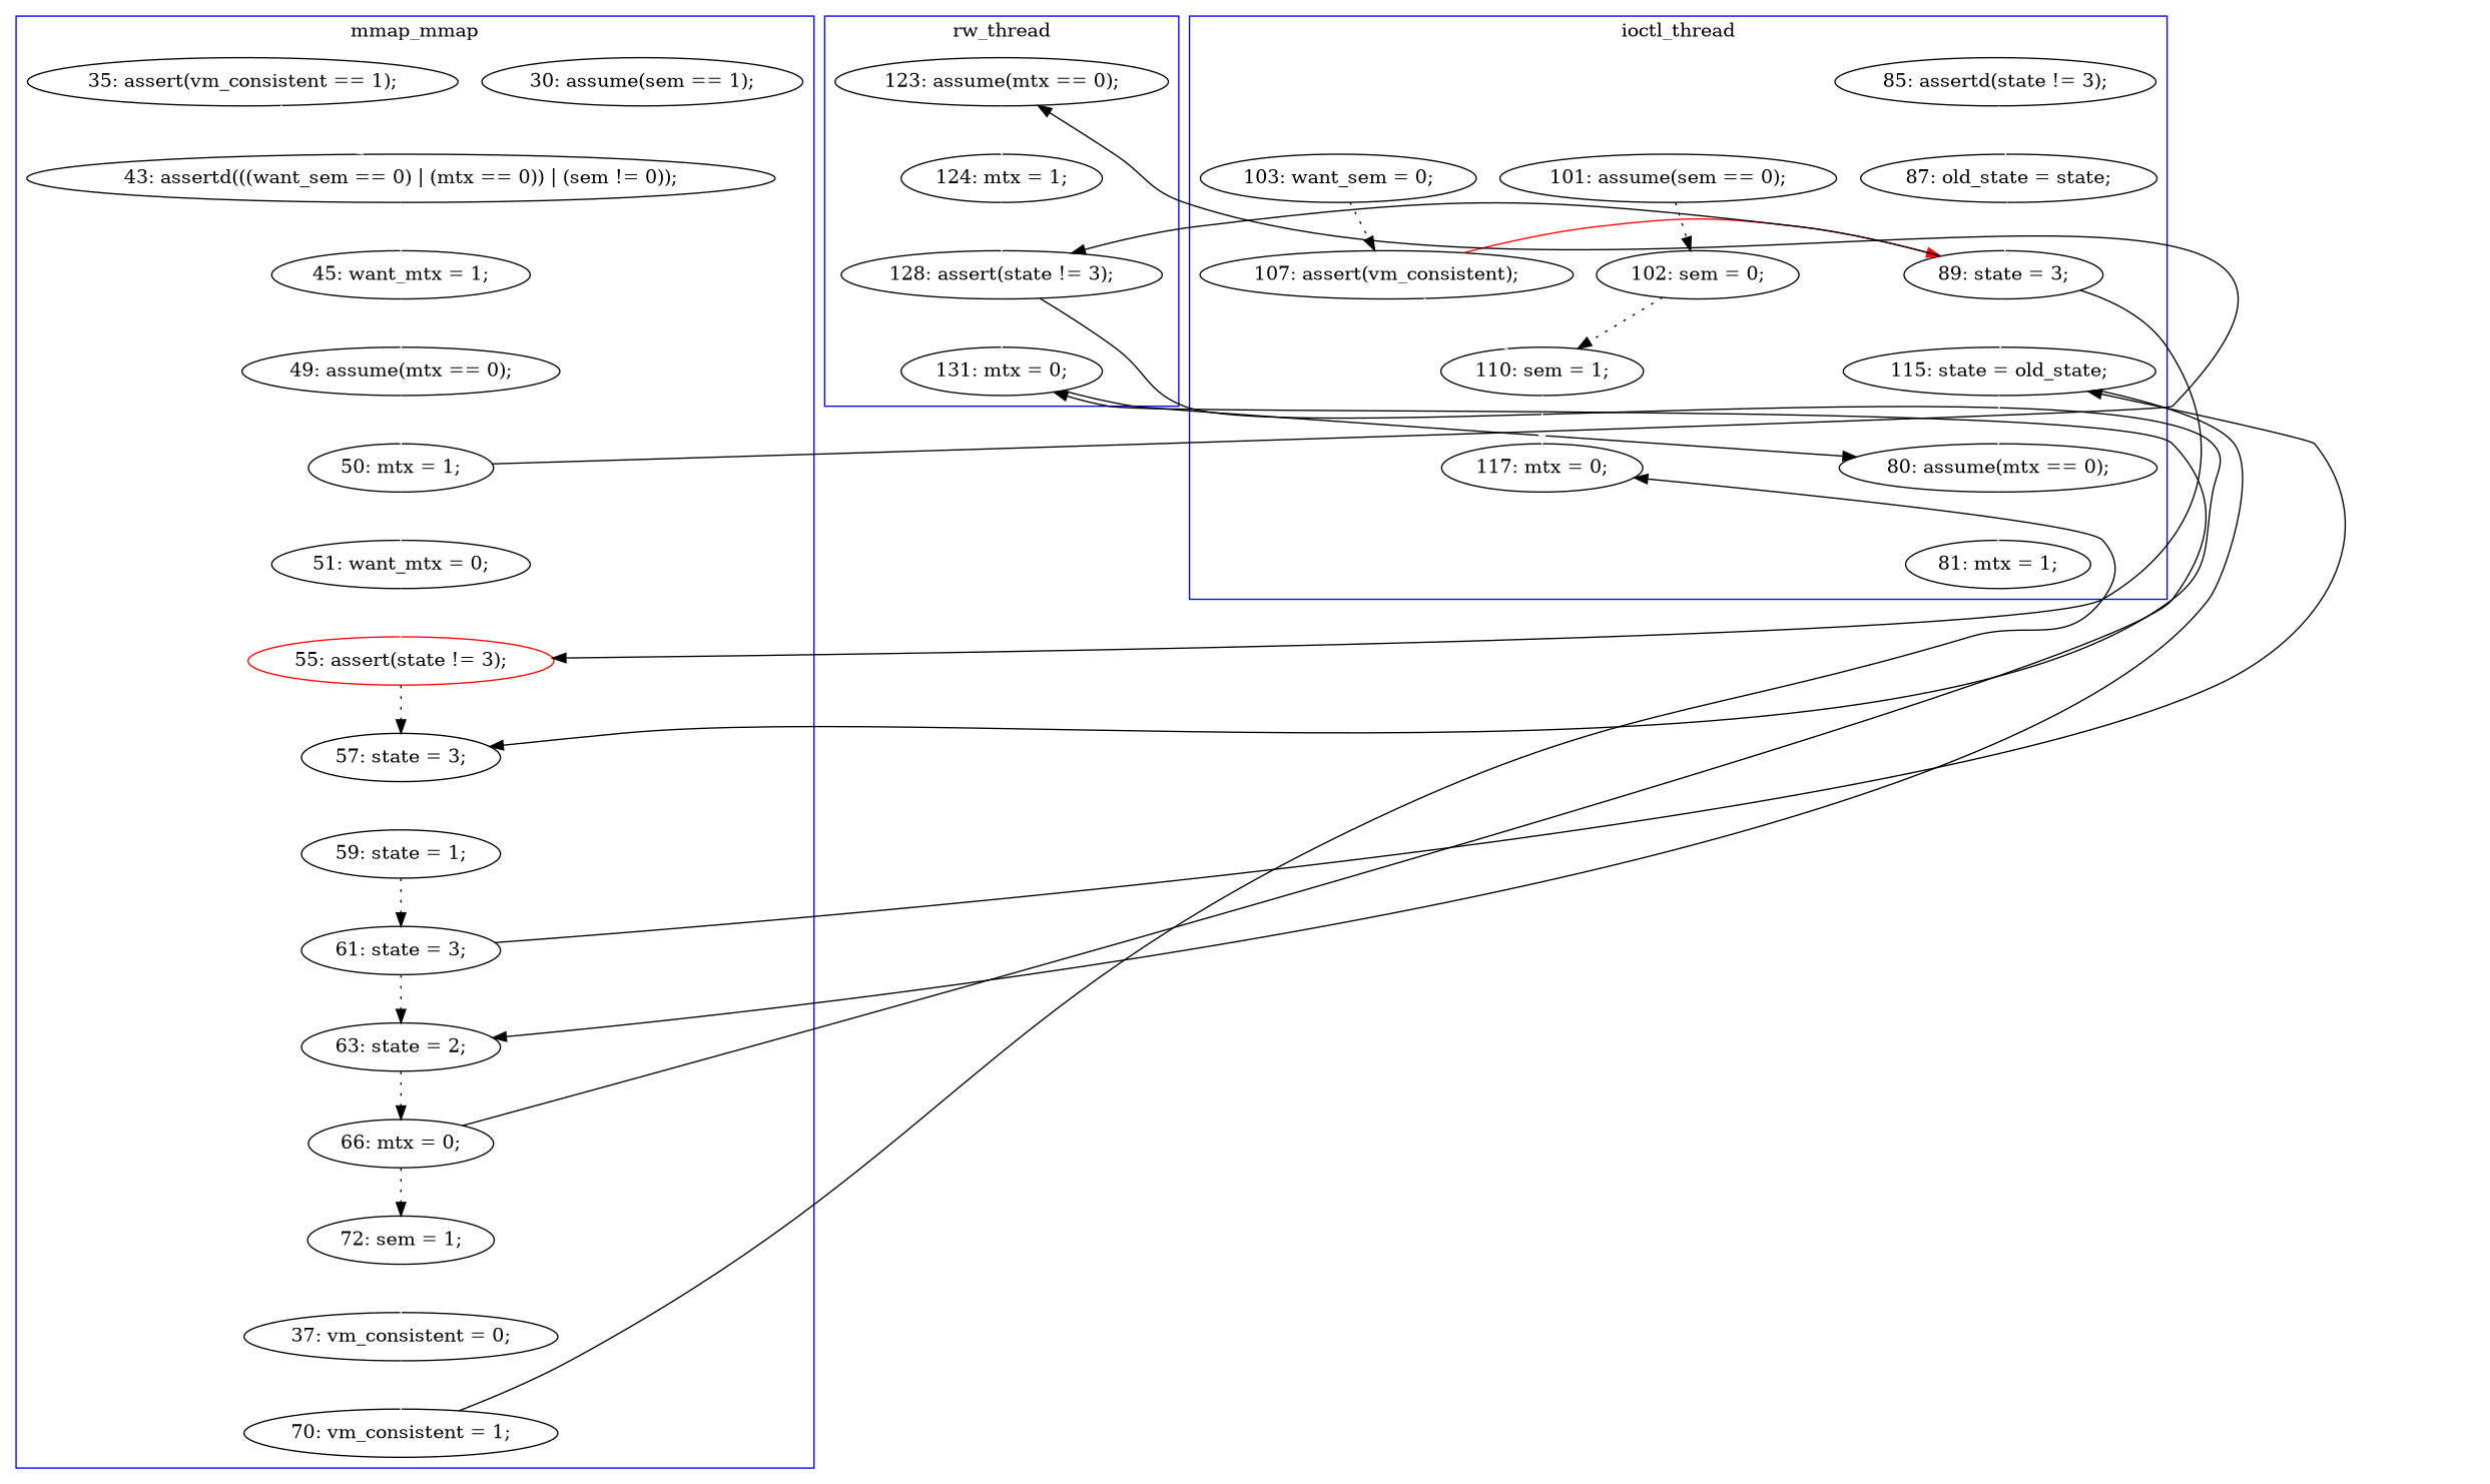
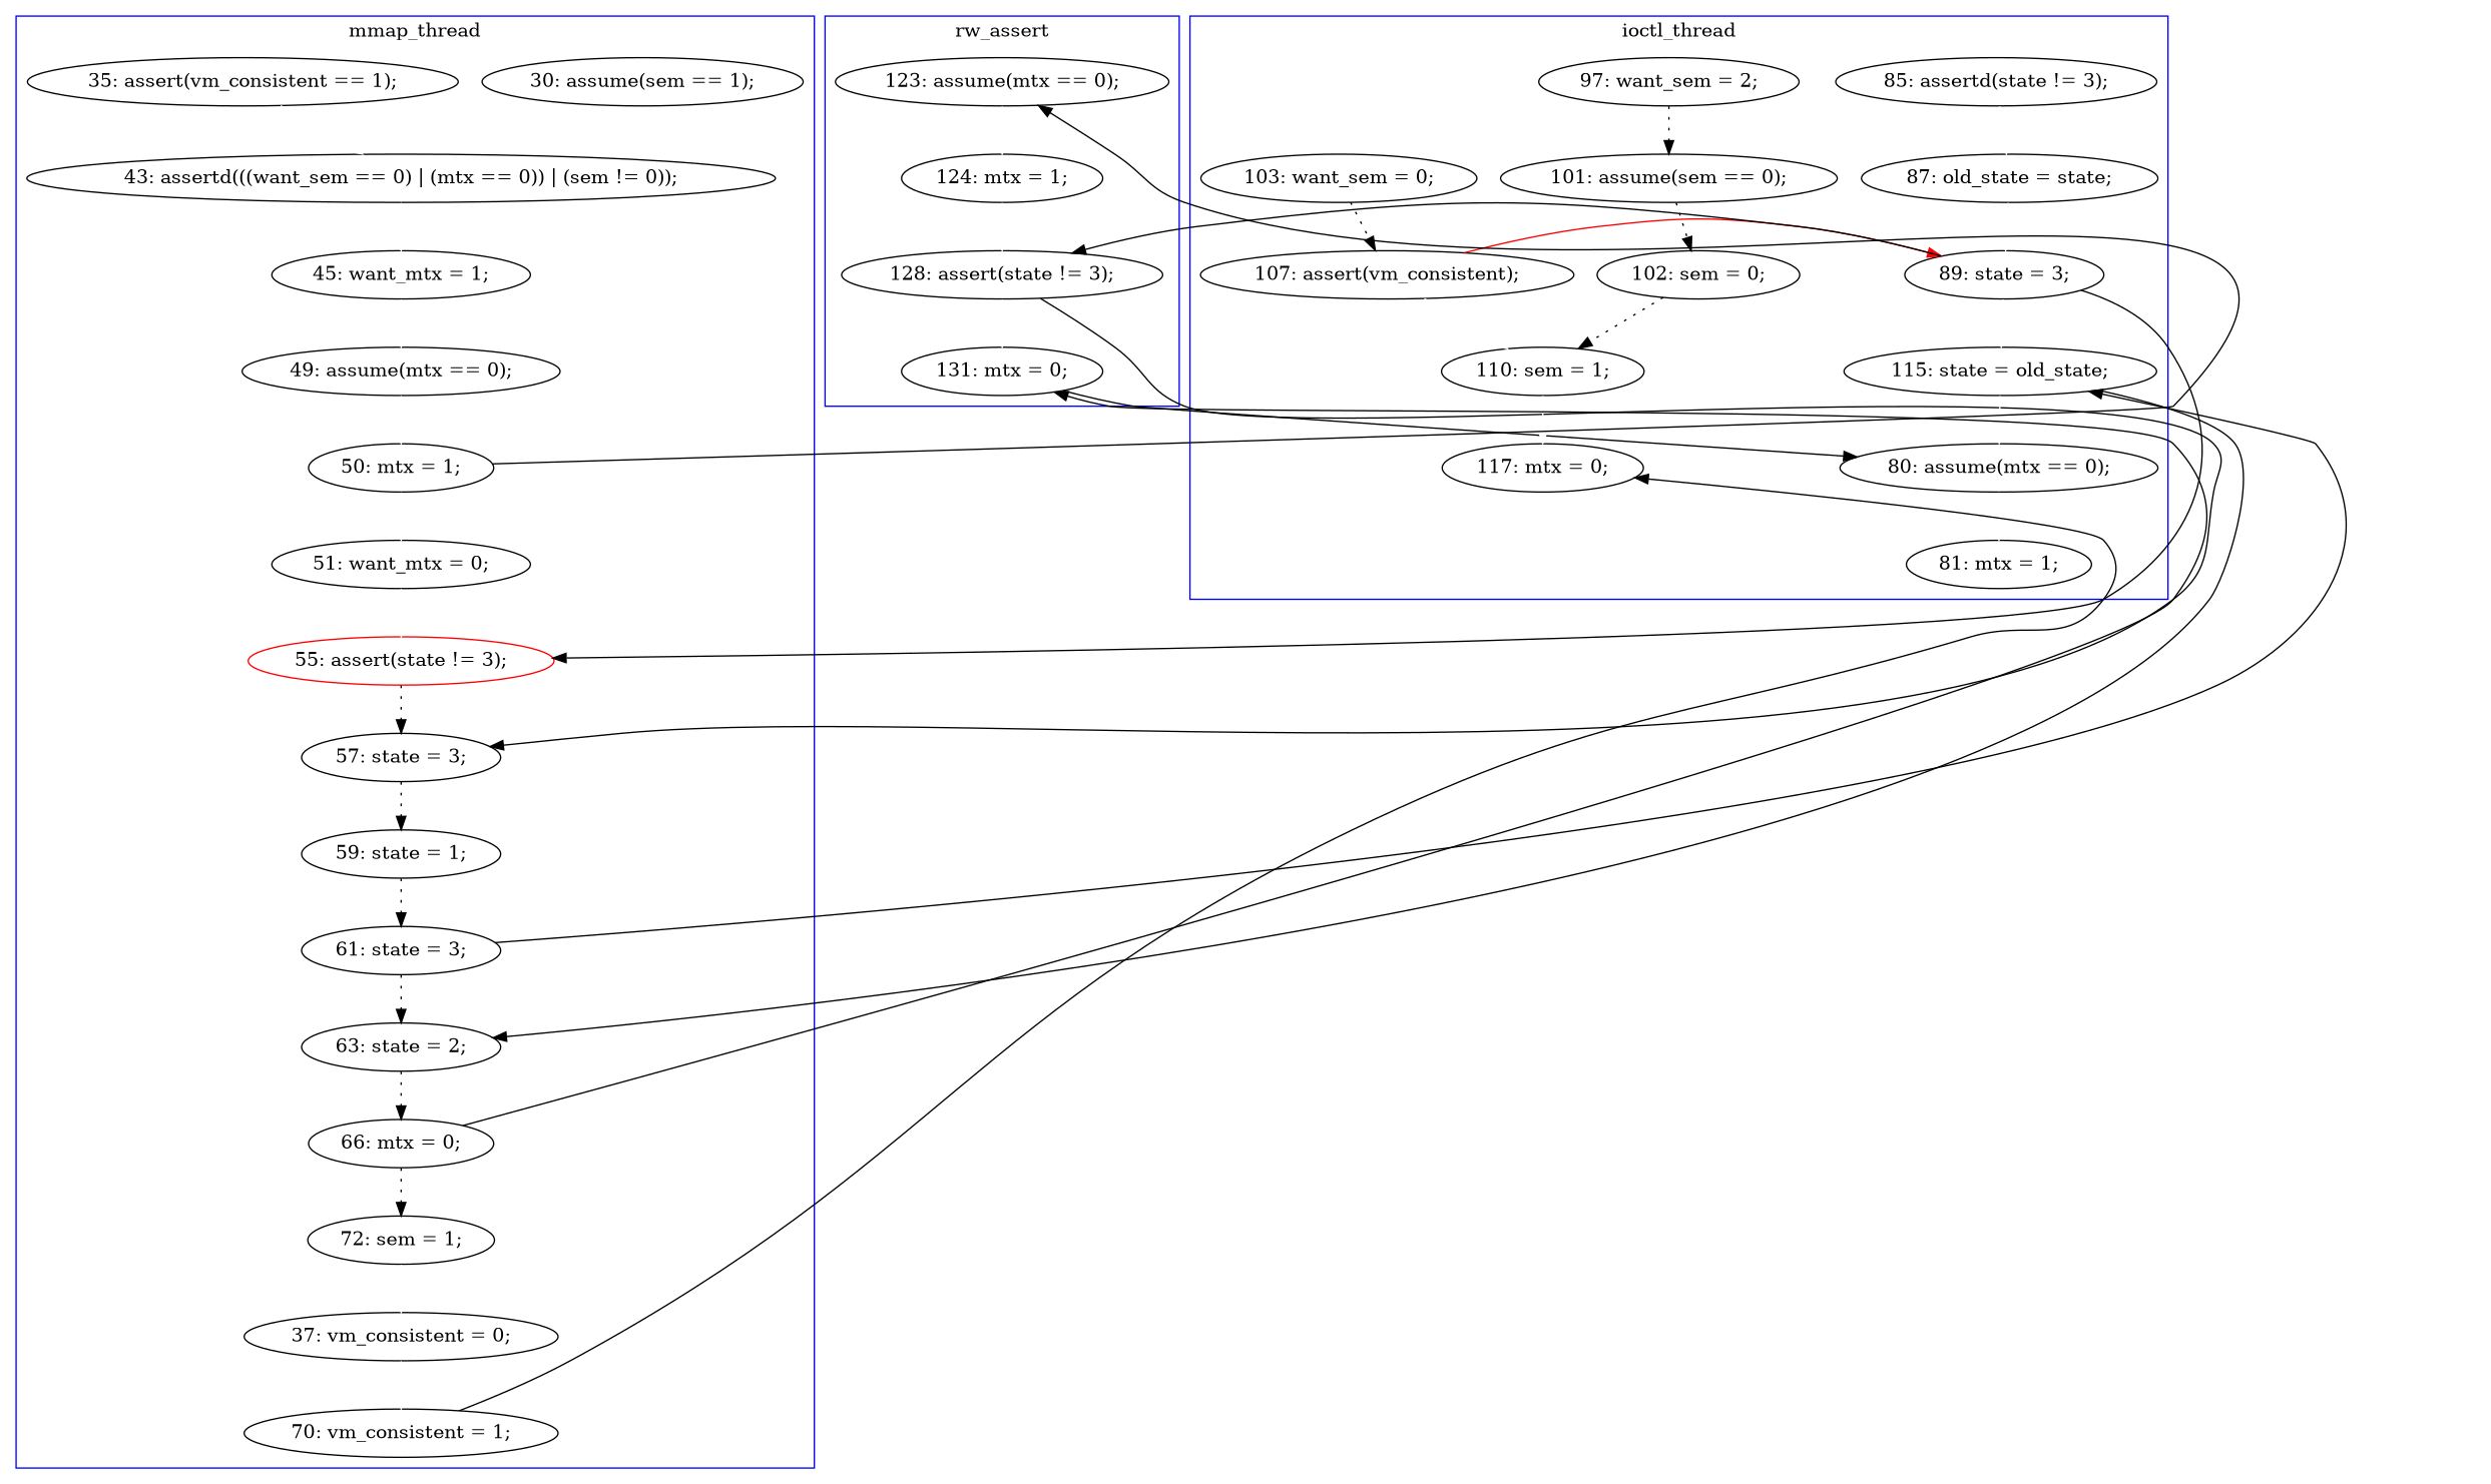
  digraph {
    edge [color=black style=solid]
    n1 [label="131: mtx = 0;"]
    n2 [label="128: assert(state != 3);"]
    n3 [label="123: assume(mtx == 0);"]
    n4 [label="124: mtx = 1;"]
    n5 [label="115: state = old_state;"]
    n6 [label="81: mtx = 1;"]
    n7 [label="107: assert(vm_consistent);"]
    n8 [label="89: state = 3;"]
    n9 [label="80: assume(mtx == 0);"]
+   n10 [label="97: want_sem = 2;"]
    n11 [label="101: assume(sem == 0);"]
    n12 [label="110: sem = 1;"]
    n13 [label="117: mtx = 0;"]
    n14 [label="87: old_state = state;"]
    n15 [label="102: sem = 0;"]
    n16 [label="85: assertd(state != 3);"]
    n17 [label="103: want_sem = 0;"]
    n18 [label="57: state = 3;"]
    n19 [label="59: state = 1;"]
    n20 [label="63: state = 2;"]
    n21 [label="30: assume(sem == 1);"]
    n22 [label="45: want_mtx = 1;"]
    n23 [label="49: assume(mtx == 0);"]
    n24 [label="50: mtx = 1;"]
    n25 [label="51: want_mtx = 0;"]
    n26 [label="66: mtx = 0;"]
    n27 [label="72: sem = 1;"]
    n28 [label="61: state = 3;"]
    n29 [label="35: assert(vm_consistent == 1);"]
    n30 [label="43: assertd(((want_sem == 0) | (mtx == 0)) | (sem != 0));"]
    n31 [label="37: vm_consistent = 0;"]
    n32 [color=red label="55: assert(state != 3);"]
    n33 [label="70: vm_consistent = 1;"]
    subgraph cluster_1 {
      color=blue
-     label=rw_thread
+     label=rw_assert
      n1
      n2
      n3
      n4
    }
    subgraph cluster_2 {
      color=blue
      label=ioctl_thread
      n5
      n6
      n7
      n8
      n9
+     n10
      n11
      n12
      n13
      n14
      n15
      n16
      n17
    }
    subgraph cluster_3 {
      color=blue
-     label=mmap_mmap
+     label=mmap_thread
      n18
      n19
      n20
      n21
      n22
      n23
      n24
      n25
      n26
      n27
      n28
      n29
      n30
      n31
      n32
      n33
    }
    n1 -> n9 [constraint=false]
    n2 -> n1 [color=white]
    n2 -> n18 [constraint=false]
    n3 -> n4 [color=white]
    n4 -> n2 [color=white]
    n5 -> n9 [color=white]
    n5 -> n20 [constraint=false]
    n7 -> n8 [color=red constraint=false]
    n7 -> n12 [color=white]
    n8 -> n2 [constraint=false]
    n8 -> n5 [color=white]
    n8 -> n32 [constraint=false]
    n9 -> n6 [color=white]
+   n10 -> n11 [style=dotted]
    n11 -> n15 [style=dotted]
    n12 -> n13 [color=white]
    n14 -> n8 [color=white]
    n15 -> n12 [style=dotted]
    n16 -> n14 [color=white]
    n17 -> n7 [style=dotted]
+   n18 -> n19 [style=dotted]
    n19 -> n28 [style=dotted]
    n20 -> n26 [style=dotted]
    n22 -> n23 [color=white]
    n23 -> n24 [color=white]
    n24 -> n3 [constraint=false]
    n24 -> n25 [color=white]
    n25 -> n32 [color=white]
    n26 -> n1 [constraint=false]
    n26 -> n27 [style=dotted]
    n27 -> n31 [color=white]
    n28 -> n5 [constraint=false]
    n28 -> n20 [style=dotted]
    n29 -> n30 [color=white]
    n30 -> n22 [color=white]
    n31 -> n33 [color=white]
    n32 -> n18 [style=dotted]
    n33 -> n13 [constraint=false]
  }
